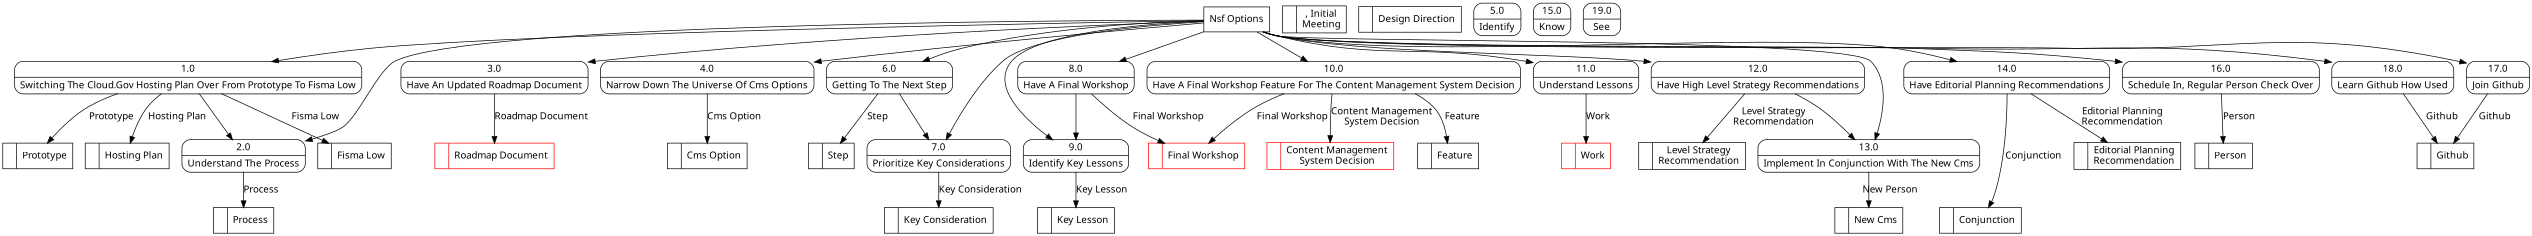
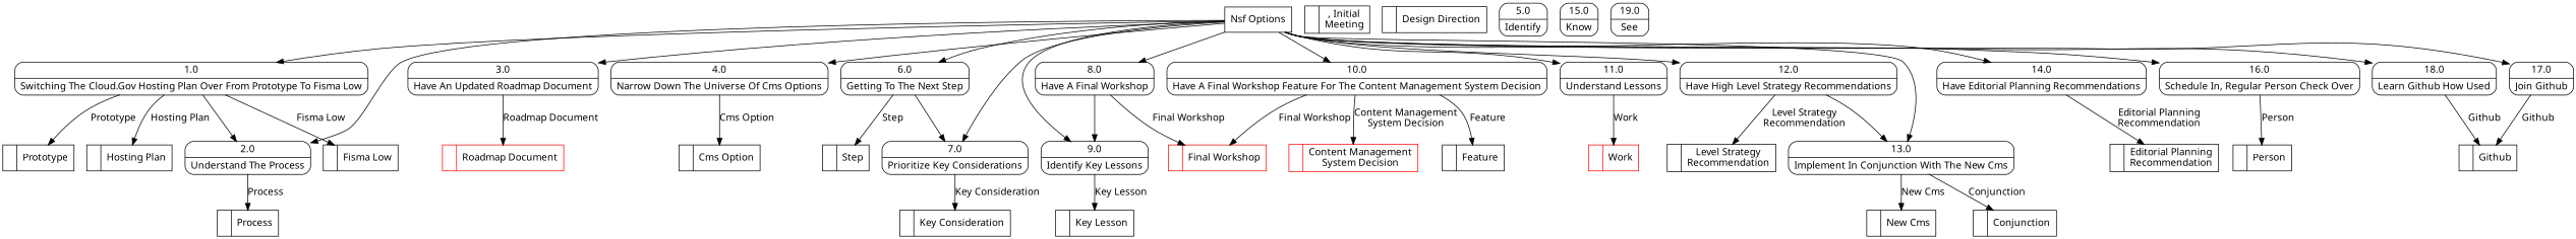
  digraph {
    fontname="Noto Sans"
    node [fontname="Noto Sans" shape=record]
    edge [fontname="Noto Sans"]
    n1 [label="<f0>  |<f1> Fisma Low "]
    n2 [label="<f0>  |<f1> Process "]
    n3 [label="<f0>  |<f1> Prototype "]
    n4 [label="<f0>  |<f1> Key Consideration "]
    n5 [label="<f0>  |<f1> Step "]
    n6 [label="<f0>  |<f1> Key Lesson "]
    n7 [color=red label="<f0>  |<f1> Content Management\nSystem Decision "]
    n8 [color=red label="<f0>  |<f1> Final Workshop "]
    n9 [label="<f0>  |<f1> Feature "]
    n10 [color=red label="<f0>  |<f1> Work "]
    n11 [label="<f0>  |<f1> Conjunction "]
    n12 [label="<f0>  |<f1> New Cms "]
    n13 [label="<f0>  |<f1> Github "]
    n14 [label="<f0>  |<f1> Person "]
    n15 [label="<f0>  |<f1> , Initial\nMeeting "]
    n16 [label="<f0>  |<f1> Hosting Plan "]
    n17 [color=red label="<f0>  |<f1> Roadmap Document "]
    n18 [label="<f0>  |<f1> Cms Option "]
    n19 [label="<f0>  |<f1> Level Strategy\nRecommendation "]
    n20 [label="<f0>  |<f1> Editorial Planning\nRecommendation "]
    n21 [label="<f0>  |<f1> Design Direction "]
    n22 [label="Nsf Options" shape=box]
    n23 [label="{<f0> 1.0|<f1> Switching The Cloud.Gov Hosting Plan Over From Prototype To Fisma Low }" shape=Mrecord]
    n24 [label="{<f0> 2.0|<f1> Understand The Process }" shape=Mrecord]
    n25 [label="{<f0> 3.0|<f1> Have An Updated Roadmap Document }" shape=Mrecord]
    n26 [label="{<f0> 4.0|<f1> Narrow Down The Universe Of Cms Options }" shape=Mrecord]
    n27 [label="{<f0> 6.0|<f1> Getting To The Next Step }" shape=Mrecord]
    n28 [label="{<f0> 7.0|<f1> Prioritize Key Considerations }" shape=Mrecord]
    n29 [label="{<f0> 8.0|<f1> Have A Final Workshop }" shape=Mrecord]
    n30 [label="{<f0> 9.0|<f1> Identify Key Lessons }" shape=Mrecord]
    n31 [label="{<f0> 10.0|<f1> Have A Final Workshop Feature For The Content Management System Decision }" shape=Mrecord]
    n32 [label="{<f0> 11.0|<f1> Understand Lessons }" shape=Mrecord]
    n33 [label="{<f0> 12.0|<f1> Have High Level Strategy Recommendations }" shape=Mrecord]
    n34 [label="{<f0> 13.0|<f1> Implement In Conjunction With The New Cms }" shape=Mrecord]
    n35 [label="{<f0> 14.0|<f1> Have Editorial Planning Recommendations }" shape=Mrecord]
    n36 [label="{<f0> 16.0|<f1> Schedule In, Regular Person Check Over }" shape=Mrecord]
    n37 [label="{<f0> 17.0|<f1> Join Github }" shape=Mrecord]
    n38 [label="{<f0> 18.0|<f1> Learn Github How Used }" shape=Mrecord]
    n39 [label="{<f0> 5.0|<f1> Identify }" shape=Mrecord]
    n40 [label="{<f0> 15.0|<f1> Know }" shape=Mrecord]
    n41 [label="{<f0> 19.0|<f1> See }" shape=Mrecord]
    n22 -> n23
    n22 -> n24
    n22 -> n25
    n22 -> n26
    n22 -> n27
    n22 -> n28
    n22 -> n29
    n22 -> n30
    n22 -> n31
    n22 -> n32
    n22 -> n33
    n22 -> n34
    n22 -> n35
    n22 -> n36
    n22 -> n37
    n22 -> n38
    n23 -> n1 [label="Fisma Low"]
    n23 -> n3 [label=Prototype]
    n23 -> n16 [label="Hosting Plan"]
    n23 -> n24
    n24 -> n2 [label=Process]
    n25 -> n17 [label="Roadmap Document"]
    n26 -> n18 [label="Cms Option"]
    n27 -> n5 [label=Step]
    n27 -> n28
    n28 -> n4 [label="Key Consideration"]
    n29 -> n8 [label="Final Workshop"]
    n29 -> n30
    n30 -> n6 [label="Key Lesson"]
    n31 -> n7 [label="Content Management\nSystem Decision"]
    n31 -> n8 [label="Final Workshop"]
    n31 -> n9 [label=Feature]
    n32 -> n10 [label=Work]
    n33 -> n19 [label="Level Strategy\nRecommendation"]
    n33 -> n34
-   n35 -> n11 [label=Conjunction]
-   n34 -> n12 [label="New Person"]
+   n34 -> n11 [label=Conjunction]
+   n34 -> n12 [label="New Cms"]
    n35 -> n20 [label="Editorial Planning\nRecommendation"]
    n36 -> n14 [label=Person]
    n37 -> n13 [label=Github]
    n38 -> n13 [label=Github]
  }
